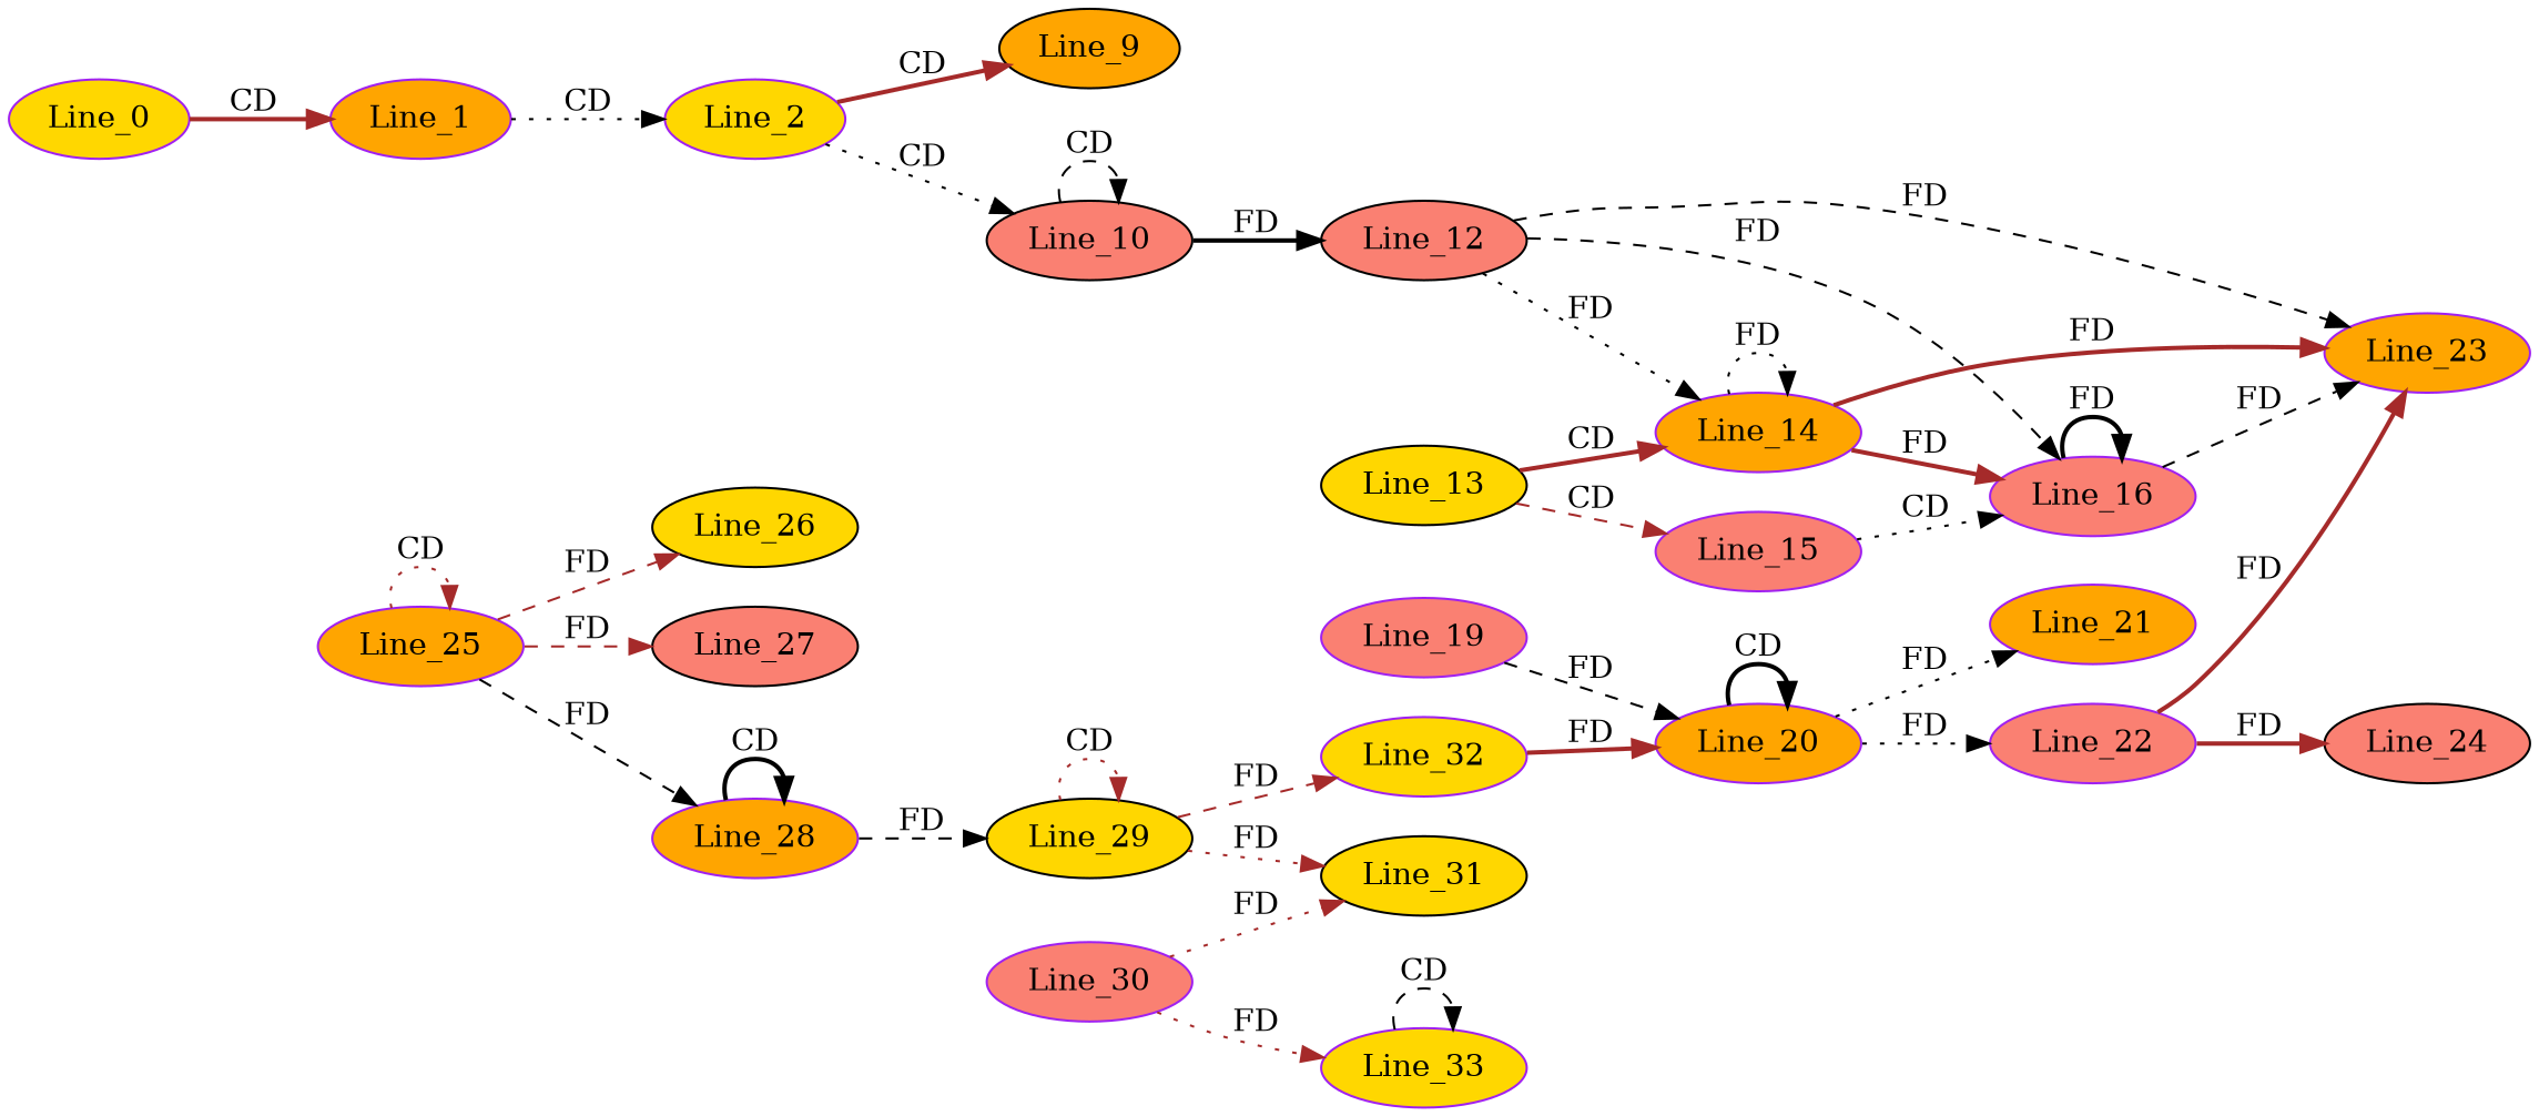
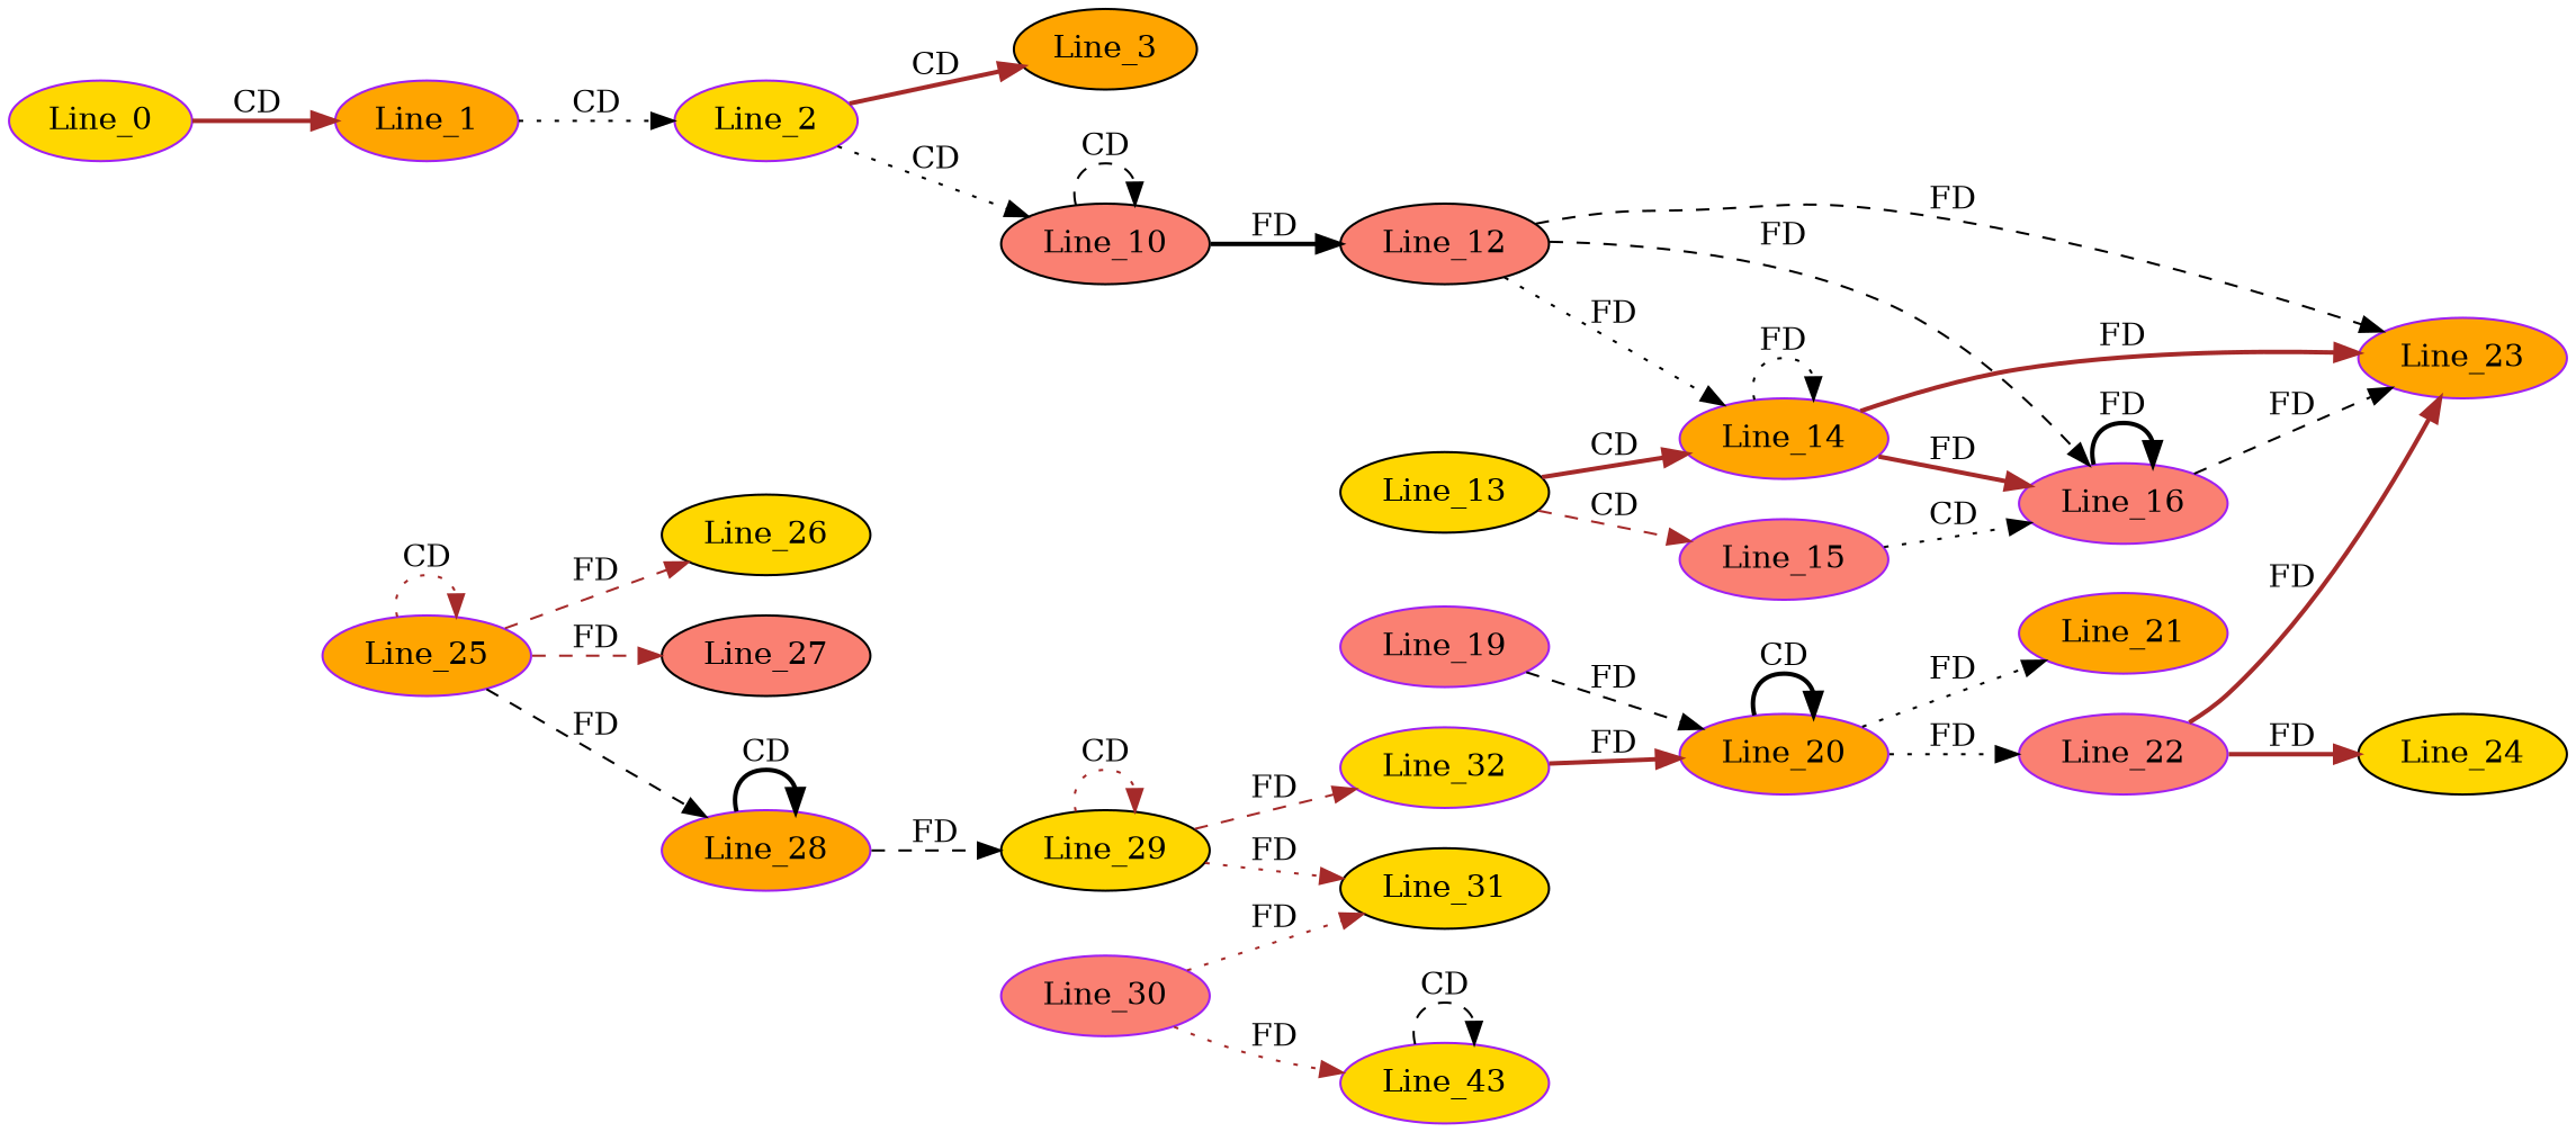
  digraph {
    rankdir=LR
    node [color=purple fillcolor=salmon style=filled]
    edge [color=black style=bold]
    Line_0 [fillcolor=gold]
    Line_1 [fillcolor=orange]
    Line_2 [fillcolor=gold]
-   Line_3 [color=black fillcolor=orange label=Line_9]
+   Line_3 [color=black fillcolor=orange]
    Line_10 [color=black]
    Line_12 [color=black]
    Line_14 [fillcolor=orange]
    Line_16
    Line_23 [fillcolor=orange]
    Line_13 [color=black fillcolor=gold]
    Line_15
    Line_20 [fillcolor=orange]
    Line_21 [fillcolor=orange]
    Line_22
-   Line_24 [color=black]
+   Line_24 [color=black fillcolor=gold]
    Line_32 [fillcolor=gold]
    Line_19
    Line_25 [fillcolor=orange]
    Line_26 [color=black fillcolor=gold]
    Line_27 [color=black]
    Line_28 [fillcolor=orange]
    Line_29 [color=black fillcolor=gold]
    Line_31 [color=black fillcolor=gold]
    Line_30
-   Line_33 [fillcolor=gold]
+   Line_33 [fillcolor=gold label=Line_43]
    Line_0 -> Line_1 [color=brown label=CD]
    Line_1 -> Line_2 [label=CD style=dotted]
    Line_2 -> Line_3 [color=brown label=CD]
    Line_2 -> Line_10 [label=CD style=dotted]
    Line_10 -> Line_10 [label=CD style=dashed]
    Line_10 -> Line_12 [label=FD]
    Line_12 -> Line_14 [label=FD style=dotted]
    Line_12 -> Line_16 [label=FD style=dashed]
    Line_12 -> Line_23 [label=FD style=dashed]
    Line_14 -> Line_14 [label=FD style=dotted]
    Line_14 -> Line_16 [color=brown label=FD]
    Line_14 -> Line_23 [color=brown label=FD]
    Line_16 -> Line_16 [label=FD]
    Line_16 -> Line_23 [label=FD style=dashed]
    Line_13 -> Line_14 [color=brown label=CD]
    Line_13 -> Line_15 [color=brown label=CD style=dashed]
    Line_15 -> Line_16 [label=CD style=dotted]
    Line_20 -> Line_20 [label=CD]
    Line_20 -> Line_21 [label=FD style=dotted]
    Line_20 -> Line_22 [label=FD style=dotted]
    Line_22 -> Line_23 [color=brown label=FD]
    Line_22 -> Line_24 [color=brown label=FD]
    Line_32 -> Line_20 [color=brown label=FD]
    Line_19 -> Line_20 [label=FD style=dashed]
    Line_25 -> Line_25 [color=brown label=CD style=dotted]
    Line_25 -> Line_26 [color=brown label=FD style=dashed]
    Line_25 -> Line_27 [color=brown label=FD style=dashed]
    Line_25 -> Line_28 [label=FD style=dashed]
    Line_28 -> Line_28 [label=CD]
    Line_28 -> Line_29 [label=FD style=dashed]
    Line_29 -> Line_32 [color=brown label=FD style=dashed]
    Line_29 -> Line_29 [color=brown label=CD style=dotted]
    Line_29 -> Line_31 [color=brown label=FD style=dotted]
    Line_30 -> Line_31 [color=brown label=FD style=dotted]
    Line_30 -> Line_33 [color=brown label=FD style=dotted]
    Line_33 -> Line_33 [label=CD style=dashed]
  }
